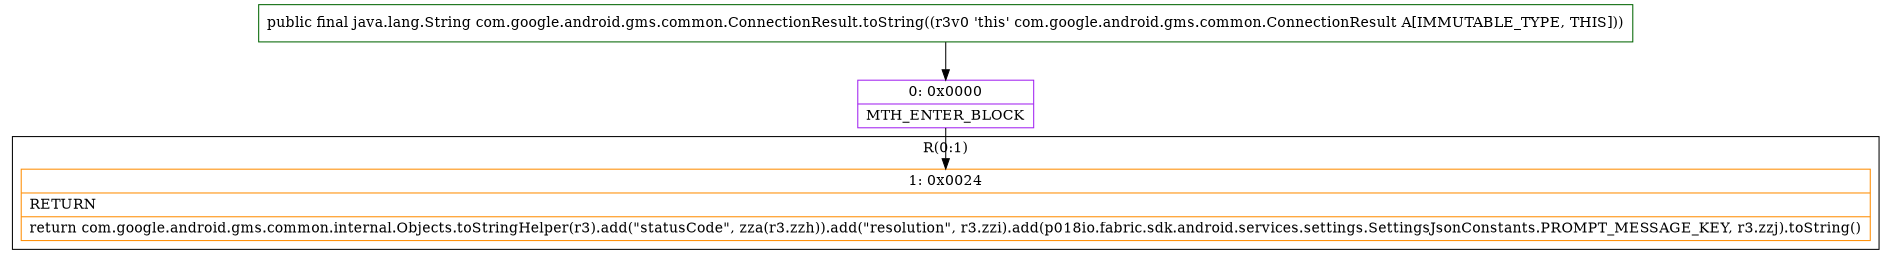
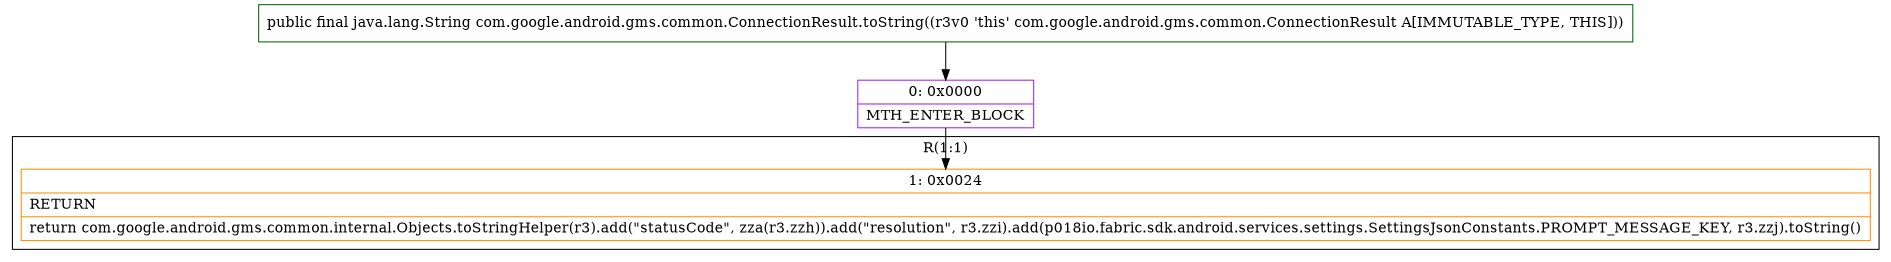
  digraph {
    node [shape=record]
    n1 [color=darkorange label="{1\:\ 0x0024|RETURN\l|return com.google.android.gms.common.internal.Objects.toStringHelper(r3).add(\"statusCode\", zza(r3.zzh)).add(\"resolution\", r3.zzi).add(p018io.fabric.sdk.android.services.settings.SettingsJsonConstants.PROMPT_MESSAGE_KEY, r3.zzj).toString()\l}"]
    n2 [color=purple label="{0\:\ 0x0000|MTH_ENTER_BLOCK\l}"]
    n3 [label="{public final java.lang.String com.google.android.gms.common.ConnectionResult.toString((r3v0 'this' com.google.android.gms.common.ConnectionResult A[IMMUTABLE_TYPE, THIS])) }" color=darkgreen]
    subgraph cluster_1 {
-     label="R(0:1)"
+     label="R(1:1)"
      n1
    }
    n2 -> n1
    n3 -> n2
  }
